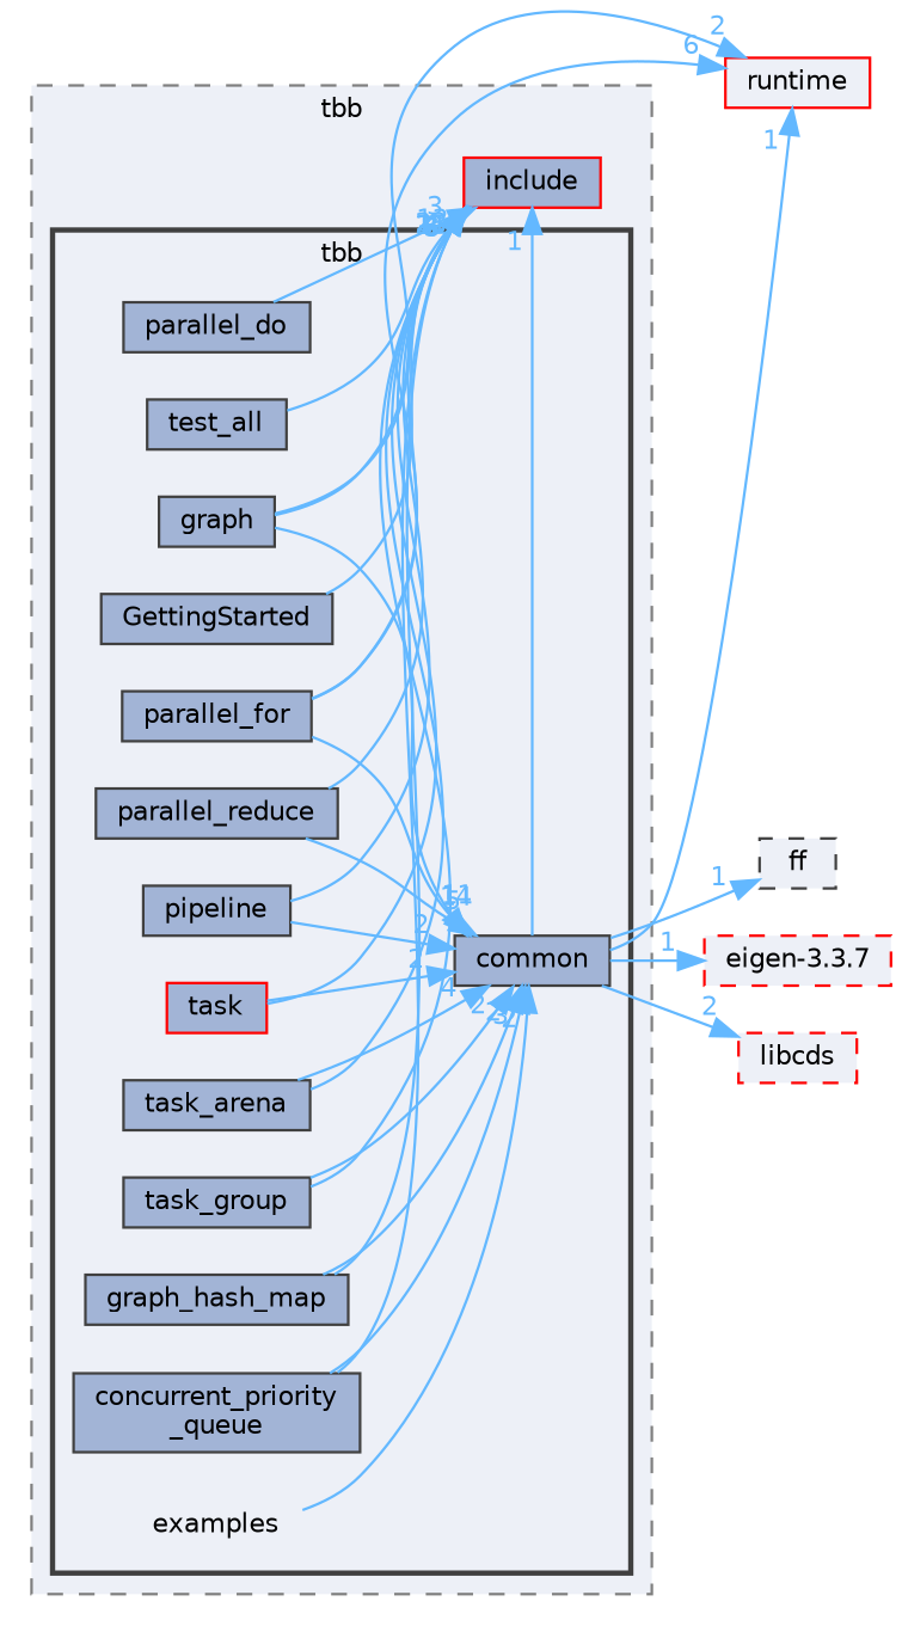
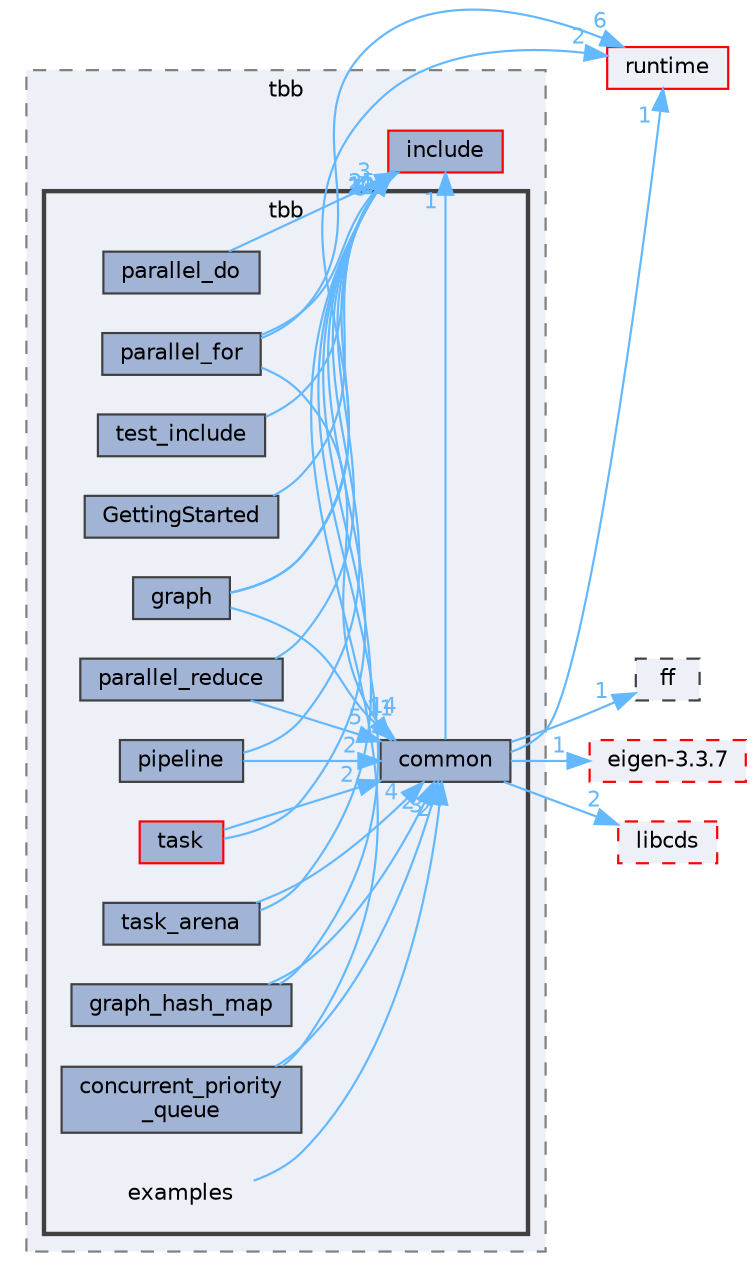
  digraph {
    compound=true
    rankdir=LR
    node [fontname=Helvetica fontsize=10 shape=box color=grey25 fillcolor="#a2b4d6" style=filled]
    edge [color=steelblue1 fontcolor=steelblue1 fontname=Helvetica fontsize=10 headlabel=2 labeldistance=1.5 labelfontname=Helvetica labelfontsize=10]
    n1 [height=0.2 label=examples shape=plaintext width=0.4 color="" fillcolor="" style=""]
    n2 [height=0.2 label=common width=0.4]
    n3 [height=0.2 label=graph_hash_map width=0.4]
    n4 [height=0.2 label="concurrent_priority\l_queue" width=0.4]
    n5 [height=0.2 label=GettingStarted width=0.4]
    n6 [height=0.2 label="graph" width=0.4]
    n7 [height=0.2 label=parallel_do width=0.4]
    n8 [height=0.2 label=parallel_for width=0.4]
    n9 [height=0.2 label=parallel_reduce width=0.4]
    n10 [height=0.2 label=pipeline width=0.4]
    n11 [color=red height=0.2 label=task width=0.4]
    n12 [height=0.2 label=task_arena width=0.4]
-   n13 [height=0.2 label=task_group width=0.4]
-   n14 [height=0.2 label=test_all width=0.4]
+   n14 [height=0.2 label=test_include width=0.4]
    n15 [color=red height=0.2 label=include width=0.4]
    n16 [color=red fillcolor="#edf0f7" height=0.2 label=runtime width=0.4]
    n17 [color=red fillcolor="#edf0f7" height=0.2 label=libcds style="filled,dashed" width=0.4]
    n18 [fillcolor="#edf0f7" height=0.2 label=ff style="filled,dashed" width=0.4]
    n19 [color=red fillcolor="#edf0f7" height=0.2 label="eigen-3.3.7" style="filled,dashed" width=0.4]
    subgraph cluster_1 {
      bgcolor="#edf0f7"
      fontname=Helvetica
      fontsize=10
      label=tbb
      pencolor=grey50
      style="filled,dashed"
      n15
      subgraph cluster_2 {
        bgcolor="#edf0f7"
        fontname=Helvetica
        fontsize=10
        label=tbb
        pencolor=grey25
        style="filled,bold"
        n1
        n2
        n3
        n4
        n5
        n6
        n7
        n8
        n9
        n10
        n11
        n12
-       n13
        n14
      }
    }
    n1 -> n2
    n2 -> n15 [headlabel=1]
    n2 -> n16 [headlabel=1]
    n2 -> n17
    n2 -> n18 [headlabel=1]
    n2 -> n19 [headlabel=1]
    n3 -> n2
    n3 -> n15 [headlabel=5]
    n4 -> n2 [headlabel=3]
    n4 -> n15 [headlabel=6]
    n5 -> n15 [headlabel=4]
    n6 -> n2 [headlabel=11]
    n6 -> n15 [headlabel=23]
    n6 -> n16
    n7 -> n15 [headlabel=3]
    n8 -> n2 [headlabel=14]
    n8 -> n15 [headlabel=25]
    n8 -> n16 [headlabel=6]
    n9 -> n2 [headlabel=5]
    n9 -> n15 [headlabel=11]
    n10 -> n2
    n10 -> n15 [headlabel=4]
    n11 -> n2
    n11 -> n15 [headlabel=7]
    n12 -> n2 [headlabel=4]
    n12 -> n15 [headlabel=6]
-   n13 -> n2
-   n13 -> n15 [headlabel=3]
    n14 -> n15 [headlabel=13]
  }
